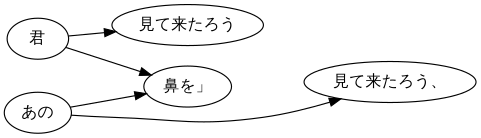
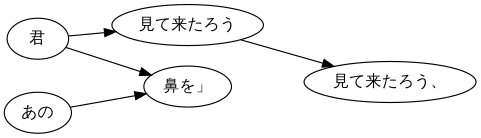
  digraph {
    fontname="IBM Plex Mono"
    rankdir=LR
    node [fontname="IBM Plex Mono"]
    edge [fontname="IBM Plex Mono"]
    n1 [label="君"]
    n2 [label="見て来たろう"]
    n3 [label="鼻を」"]
    n4 [label="見て来たろう、"]
    n5 [label="あの"]
    n1 -> n2
    n1 -> n3
-   n5 -> n4
+   n2 -> n4
    n5 -> n3
  }
